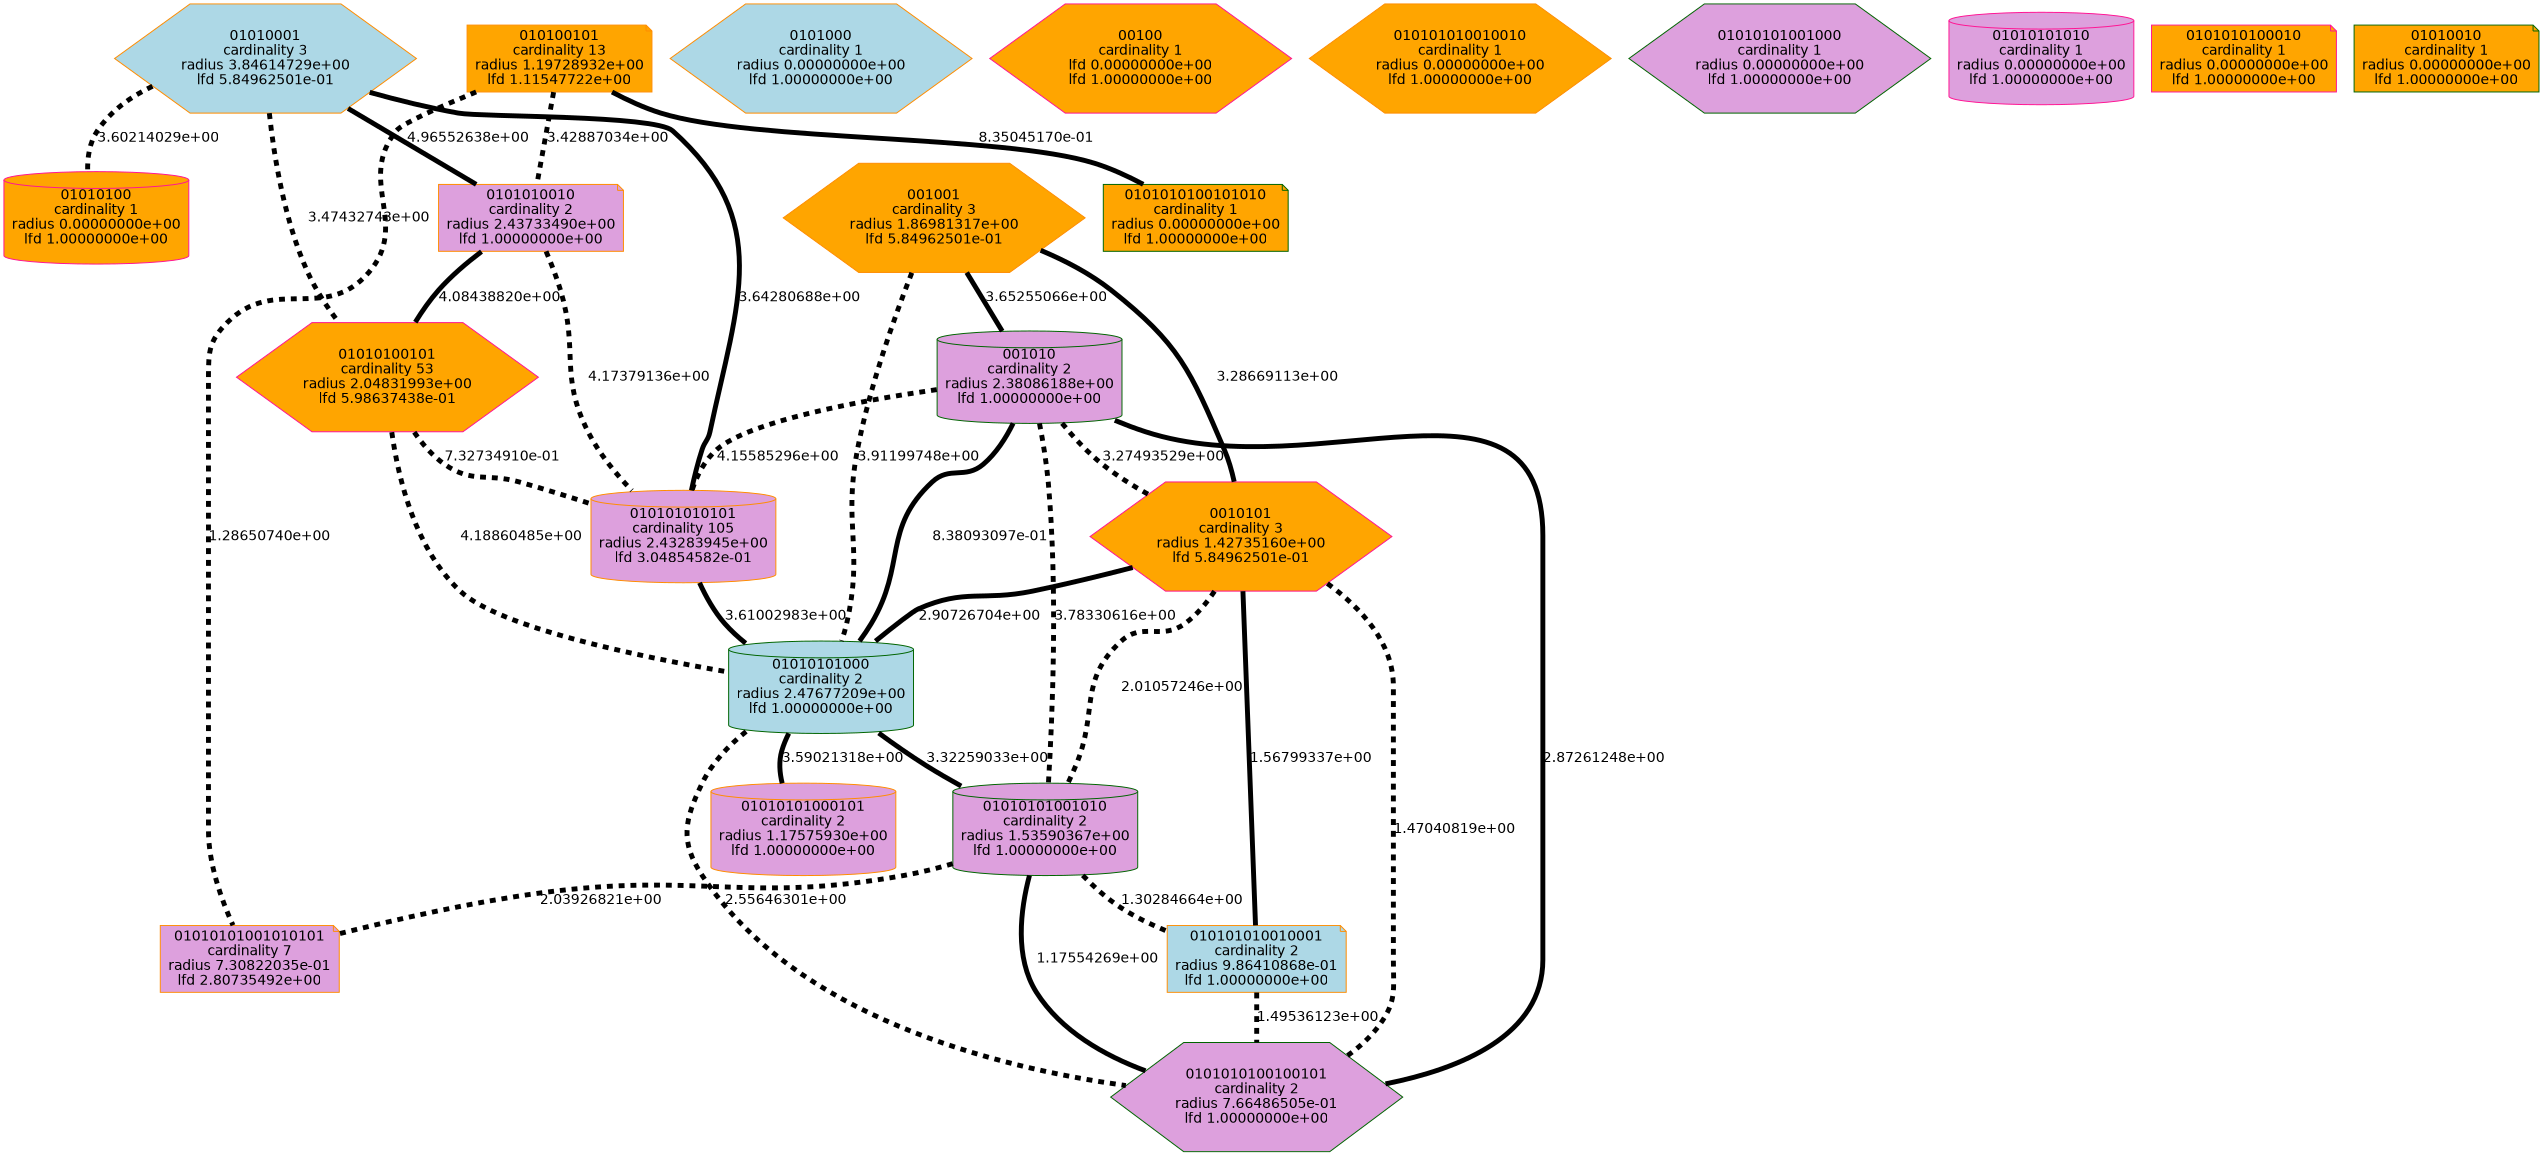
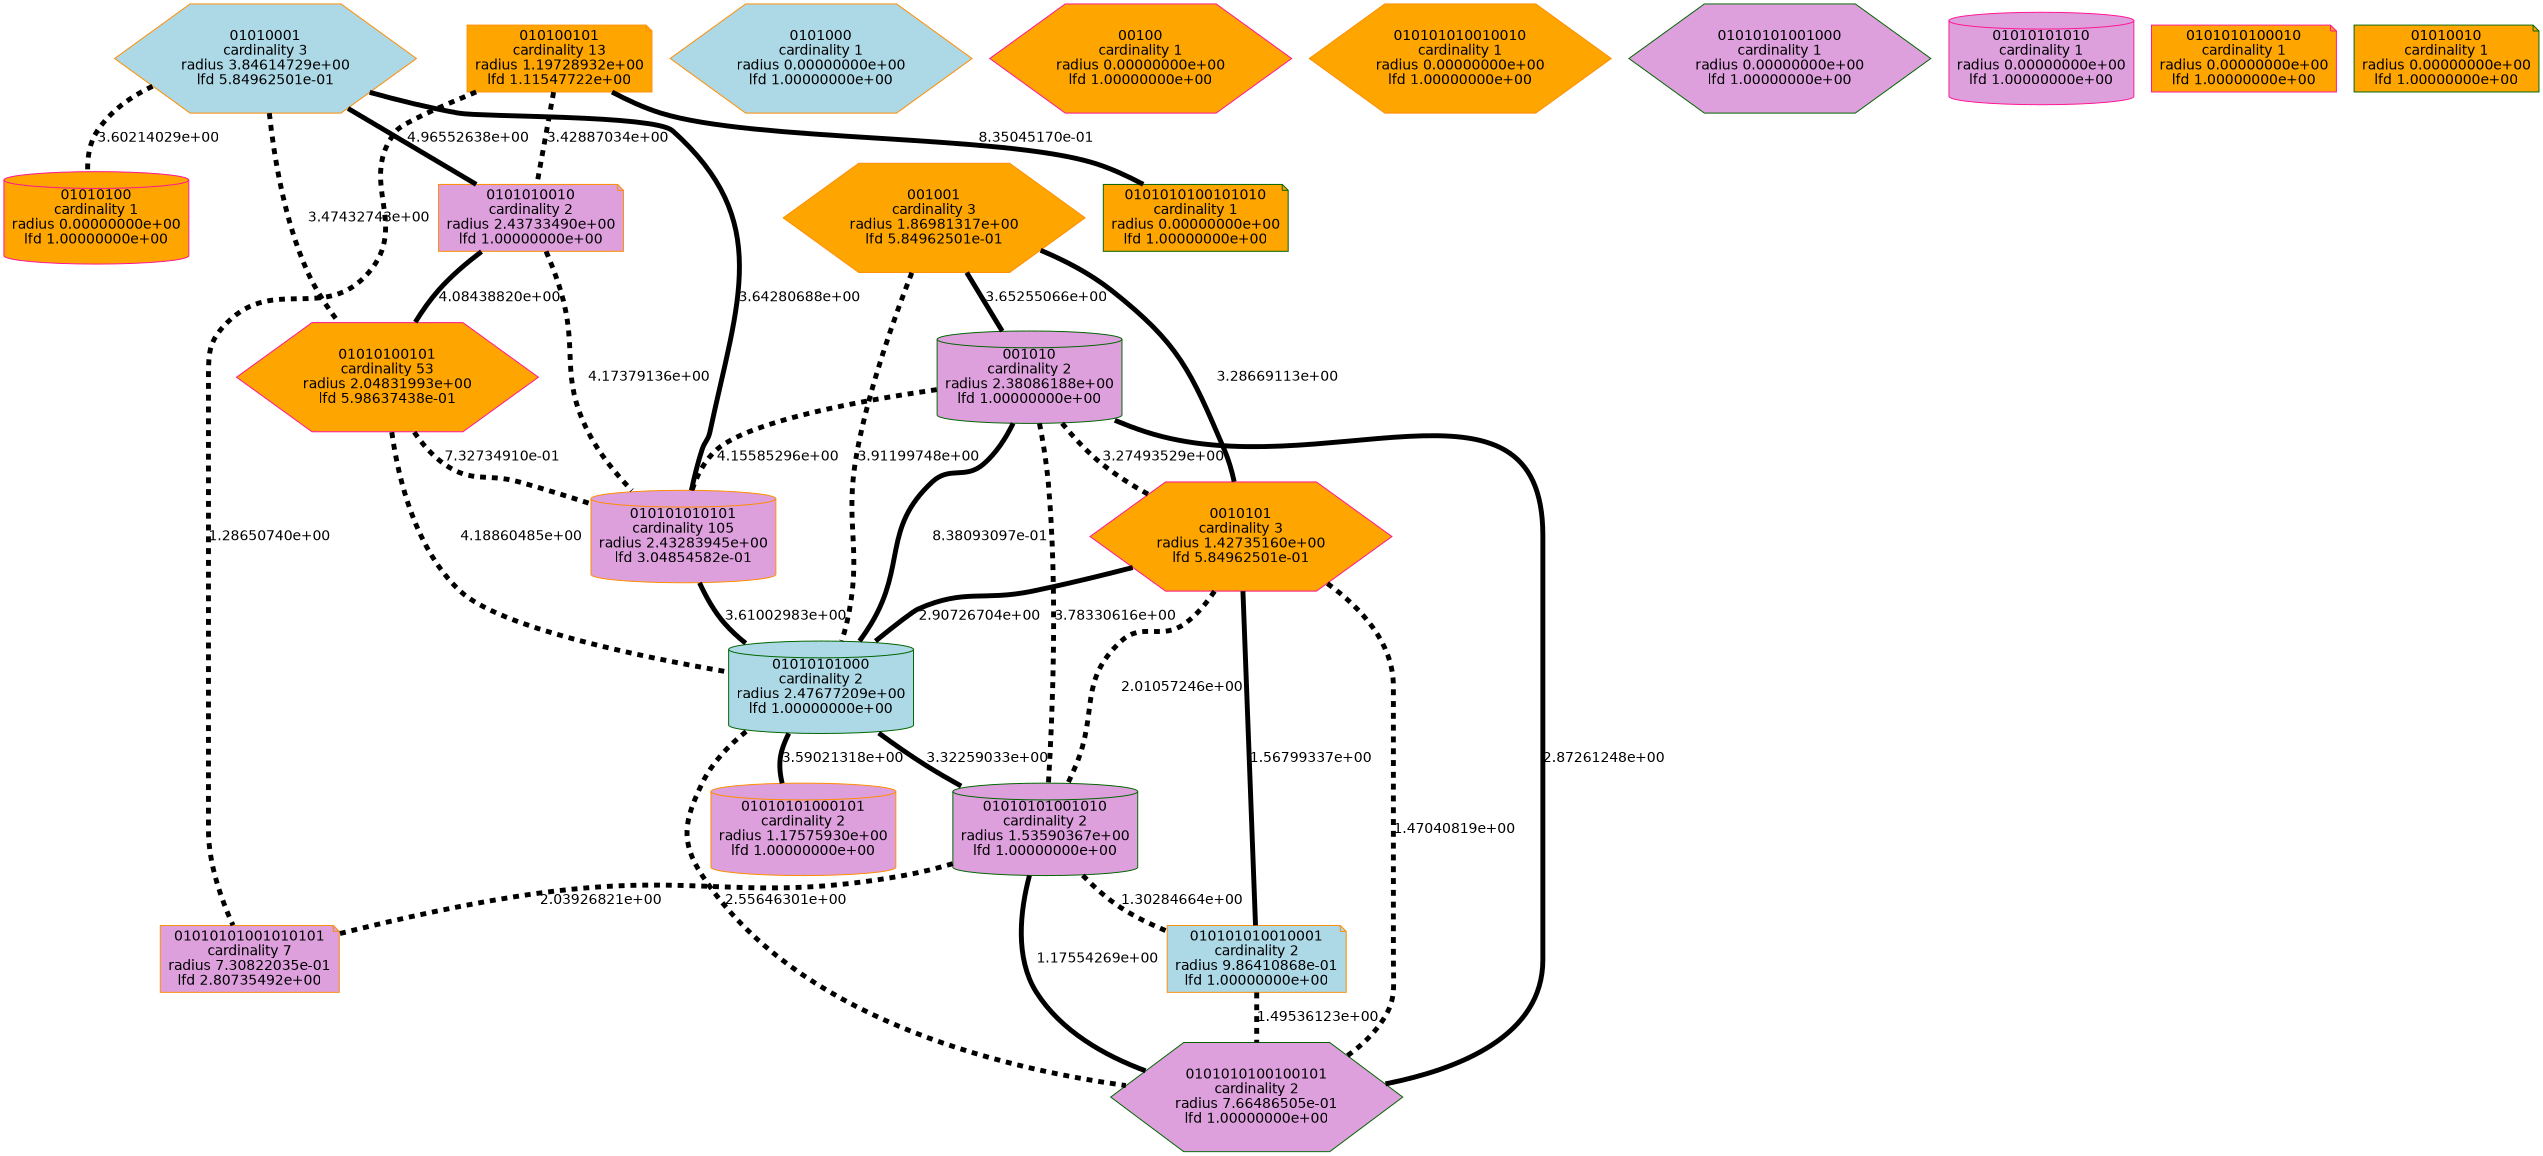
  graph {
    fontname="DejaVu Sans"
    node [color=darkorange style=filled fillcolor=orange shape=hexagon fontname="DejaVu Sans"]
    edge [labeldistance=10 penwidth=5 style=dashed fontname="DejaVu Sans"]
    n1 [color=deeppink label="01010100\ncardinality 1\nradius 0.00000000e+00\nlfd 1.00000000e+00" shape=cylinder]
    n2 [label="01010101001010101\ncardinality 7\nradius 7.30822035e-01\nlfd 2.80735492e+00" fillcolor=plum shape=note]
    n3 [color=darkgreen label="0101010100101010\ncardinality 1\nradius 0.00000000e+00\nlfd 1.00000000e+00" shape=note]
    n4 [label="0101000\ncardinality 1\nradius 0.00000000e+00\nlfd 1.00000000e+00" fillcolor=lightblue]
-   n5 [color=deeppink label="00100\ncardinality 1\nlfd 0.00000000e+00\nlfd 1.00000000e+00"]
+   n5 [color=deeppink label="00100\ncardinality 1\nradius 0.00000000e+00\nlfd 1.00000000e+00"]
    n6 [label="01010101000101\ncardinality 2\nradius 1.17575930e+00\nlfd 1.00000000e+00" fillcolor=plum shape=cylinder]
    n7 [color=darkgreen label="0101010100100101\ncardinality 2\nradius 7.66486505e-01\nlfd 1.00000000e+00" fillcolor=plum]
    n8 [label="010101010101\ncardinality 105\nradius 2.43283945e+00\nlfd 3.04854582e-01" fillcolor=plum shape=cylinder]
    n9 [color=darkgreen label="01010101000\ncardinality 2\nradius 2.47677209e+00\nlfd 1.00000000e+00" fillcolor=lightblue shape=cylinder]
    n10 [color=deeppink label="01010100101\ncardinality 53\nradius 2.04831993e+00\nlfd 5.98637438e-01"]
    n11 [color=darkgreen label="01010101001010\ncardinality 2\nradius 1.53590367e+00\nlfd 1.00000000e+00" fillcolor=plum shape=cylinder]
    n12 [label="010101010010001\ncardinality 2\nradius 9.86410868e-01\nlfd 1.00000000e+00" fillcolor=lightblue shape=note]
    n13 [color=deeppink label="0010101\ncardinality 3\nradius 1.42735160e+00\nlfd 5.84962501e-01"]
    n14 [label="010101010010010\ncardinality 1\nradius 0.00000000e+00\nlfd 1.00000000e+00"]
    n15 [label="0101010010\ncardinality 2\nradius 2.43733490e+00\nlfd 1.00000000e+00" fillcolor=plum shape=note]
    n16 [color=darkgreen label="01010101001000\ncardinality 1\nradius 0.00000000e+00\nlfd 1.00000000e+00" fillcolor=plum]
    n17 [label="01010001\ncardinality 3\nradius 3.84614729e+00\nlfd 5.84962501e-01" fillcolor=lightblue]
    n18 [color=deeppink label="01010101010\ncardinality 1\nradius 0.00000000e+00\nlfd 1.00000000e+00" fillcolor=plum shape=cylinder]
    n19 [label="001001\ncardinality 3\nradius 1.86981317e+00\nlfd 5.84962501e-01"]
    n20 [color=darkgreen label="001010\ncardinality 2\nradius 2.38086188e+00\nlfd 1.00000000e+00" fillcolor=plum shape=cylinder]
    n21 [color=deeppink label="0101010100010\ncardinality 1\nradius 0.00000000e+00\nlfd 1.00000000e+00" shape=note]
    n22 [label="010100101\ncardinality 13\nradius 1.19728932e+00\nlfd 1.11547722e+00" shape=note]
    n23 [color=darkgreen label="01010010\ncardinality 1\nradius 0.00000000e+00\nlfd 1.00000000e+00" shape=note]
    n8 -- n9 [label="3.61002983e+00" style=solid]
    n9 -- n6 [label="3.59021318e+00" style=solid]
    n9 -- n7 [label="2.55646301e+00"]
    n9 -- n11 [label="3.32259033e+00" style=solid]
    n10 -- n8 [label="7.32734910e-01"]
    n10 -- n9 [label="4.18860485e+00"]
    n11 -- n2 [label="2.03926821e+00"]
    n11 -- n7 [label="1.17554269e+00" style=solid]
    n11 -- n12 [label="1.30284664e+00"]
    n12 -- n7 [label="1.49536123e+00"]
    n13 -- n7 [label="1.47040819e+00"]
    n13 -- n9 [label="2.90726704e+00" style=solid]
    n13 -- n11 [label="2.01057246e+00"]
    n13 -- n12 [label="1.56799337e+00" style=solid]
    n15 -- n8 [label="4.17379136e+00"]
    n15 -- n10 [label="4.08438820e+00" style=solid]
    n17 -- n1 [label="3.60214029e+00"]
    n17 -- n8 [label="3.64280688e+00" style=solid]
    n17 -- n10 [label="3.47432743e+00"]
    n17 -- n15 [label="4.96552638e+00" style=solid]
    n19 -- n9 [label="3.91199748e+00"]
    n19 -- n13 [label="3.28669113e+00" style=solid]
    n19 -- n20 [label="3.65255066e+00" style=solid]
    n20 -- n7 [label="2.87261248e+00" style=solid]
    n20 -- n8 [label="4.15585296e+00"]
    n20 -- n9 [label="8.38093097e-01" style=solid]
    n20 -- n11 [label="3.78330616e+00"]
    n20 -- n13 [label="3.27493529e+00"]
    n22 -- n2 [label="1.28650740e+00"]
    n22 -- n3 [label="8.35045170e-01" style=solid]
    n22 -- n15 [label="3.42887034e+00"]
  }
